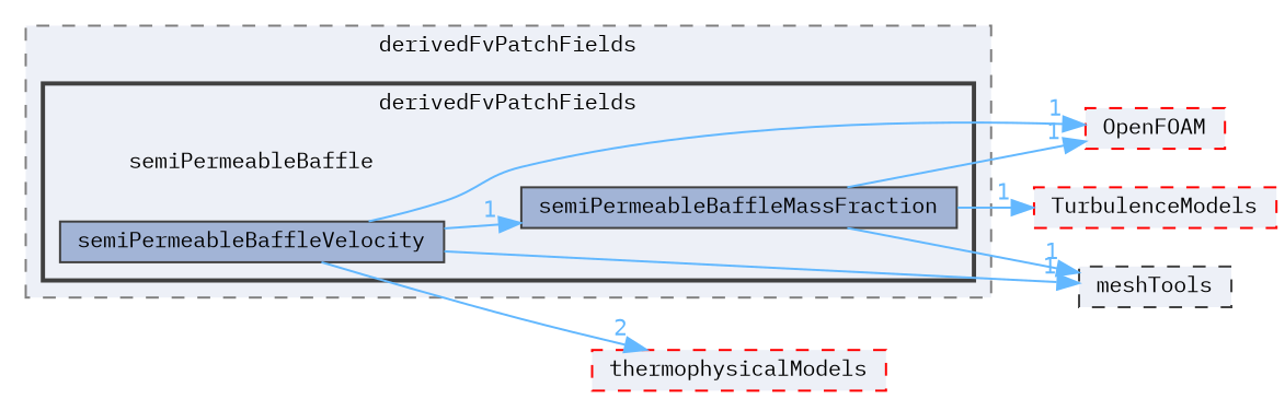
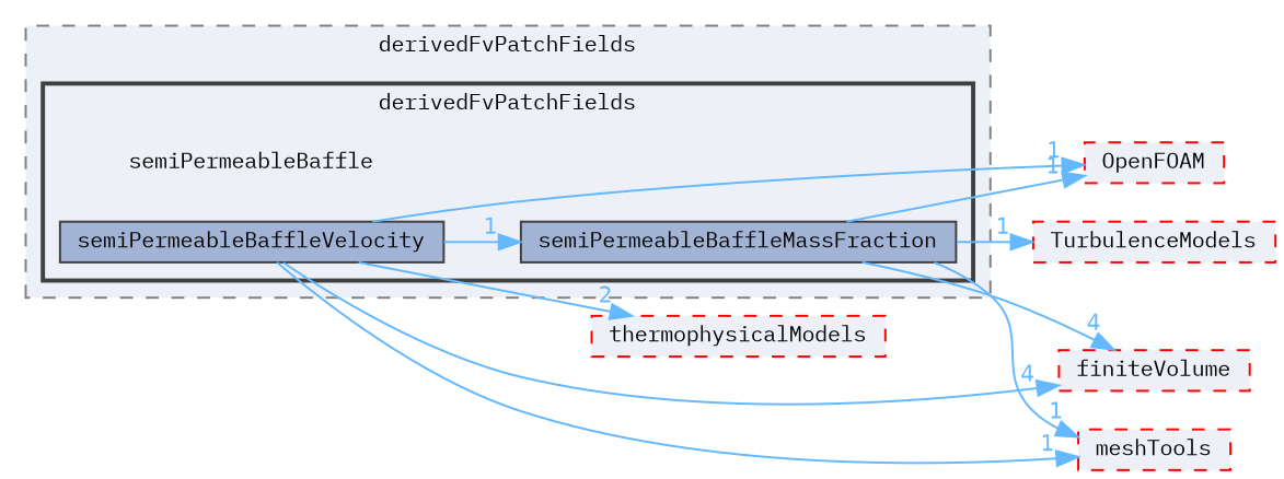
  digraph {
    compound=true
    rankdir=LR
    fontname="IBM Plex Mono"
    node [fontname="IBM Plex Mono" fontsize=10 shape=box color=red fillcolor="#edf0f7" style="filled,dashed"]
    edge [color=steelblue1 fontcolor=steelblue1 fontname="IBM Plex Mono" fontsize=10 headlabel=1 labeldistance=1.5 labelfontname=Helvetica labelfontsize=10]
    n1 [height=0.2 label=semiPermeableBaffle shape=plaintext width=0.4 color="" fillcolor="" style=""]
    n2 [color=grey25 fillcolor="#a2b4d6" height=0.2 label=semiPermeableBaffleMassFraction style=filled width=0.4]
    n3 [color=grey25 fillcolor="#a2b4d6" height=0.2 label=semiPermeableBaffleVelocity style=filled width=0.4]
    n4 [height=0.2 label=OpenFOAM width=0.4]
+   n5 [height=0.2 label=finiteVolume width=0.4]
    n6 [height=0.2 label=TurbulenceModels width=0.4]
-   n7 [color=grey25 height=0.2 label=meshTools width=0.4]
+   n7 [height=0.2 label=meshTools width=0.4]
    n8 [height=0.2 label=thermophysicalModels width=0.4]
    subgraph cluster_1 {
      bgcolor="#edf0f7"
      fontsize=10
      label=derivedFvPatchFields
      pencolor=grey50
      style="filled,dashed"
      subgraph cluster_2 {
        bgcolor="#edf0f7"
        fontsize=10
        pencolor=grey25
        style="filled,bold"
        n1
        n2
        n3
      }
    }
    n2 -> n4
+   n2 -> n5 [headlabel=4]
    n2 -> n6
    n2 -> n7
    n3 -> n2
    n3 -> n4
+   n3 -> n5 [headlabel=4]
    n3 -> n7
    n3 -> n8 [headlabel=2]
  }
